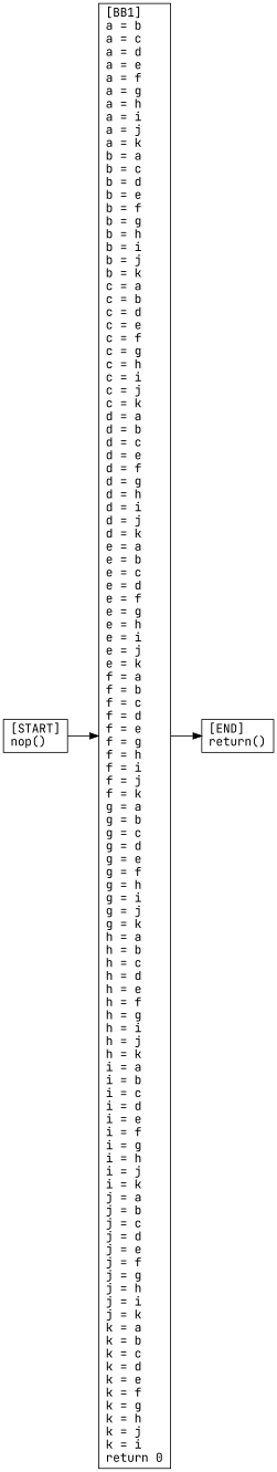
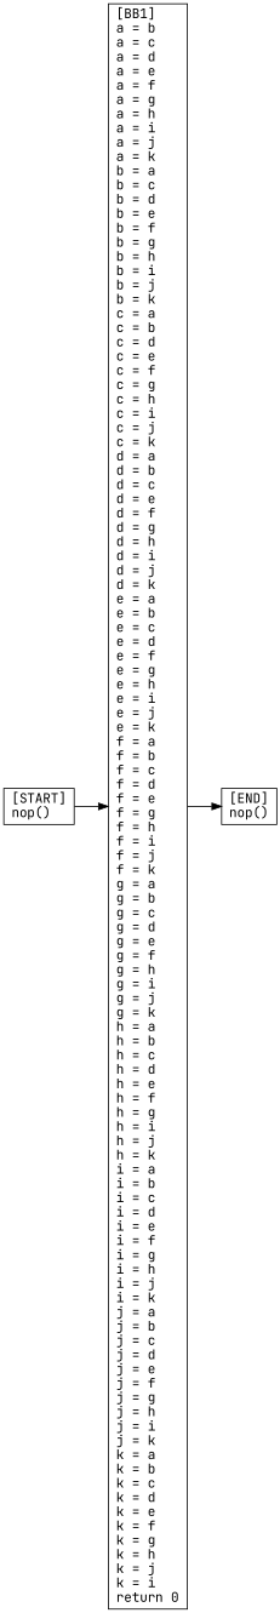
  digraph {
    rankdir=LR
    fontname="JetBrains Mono"
    node [shape=box fontname="JetBrains Mono"]
    edge [fontname="JetBrains Mono"]
-   n1 [label="[END]\lreturn()\l"]
+   n1 [label="[END]\lnop()\l"]
    n2 [label="[START]\lnop()\l"]
    n3 [label="[BB1]\la = b\la = c\la = d\la = e\la = f\la = g\la = h\la = i\la = j\la = k\lb = a\lb = c\lb = d\lb = e\lb = f\lb = g\lb = h\lb = i\lb = j\lb = k\lc = a\lc = b\lc = d\lc = e\lc = f\lc = g\lc = h\lc = i\lc = j\lc = k\ld = a\ld = b\ld = c\ld = e\ld = f\ld = g\ld = h\ld = i\ld = j\ld = k\le = a\le = b\le = c\le = d\le = f\le = g\le = h\le = i\le = j\le = k\lf = a\lf = b\lf = c\lf = d\lf = e\lf = g\lf = h\lf = i\lf = j\lf = k\lg = a\lg = b\lg = c\lg = d\lg = e\lg = f\lg = h\lg = i\lg = j\lg = k\lh = a\lh = b\lh = c\lh = d\lh = e\lh = f\lh = g\lh = i\lh = j\lh = k\li = a\li = b\li = c\li = d\li = e\li = f\li = g\li = h\li = j\li = k\lj = a\lj = b\lj = c\lj = d\lj = e\lj = f\lj = g\lj = h\lj = i\lj = k\lk = a\lk = b\lk = c\lk = d\lk = e\lk = f\lk = g\lk = h\lk = j\lk = i\lreturn 0\l"]
    n2 -> n3
    n3 -> n1
  }
